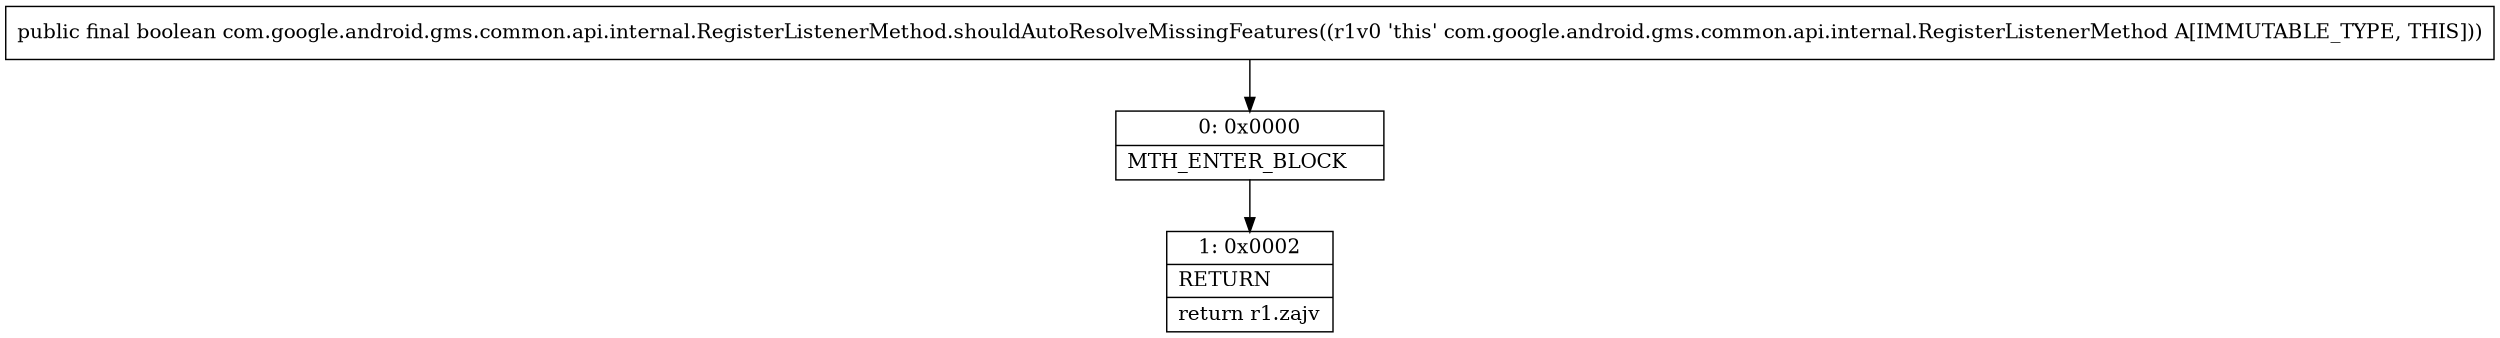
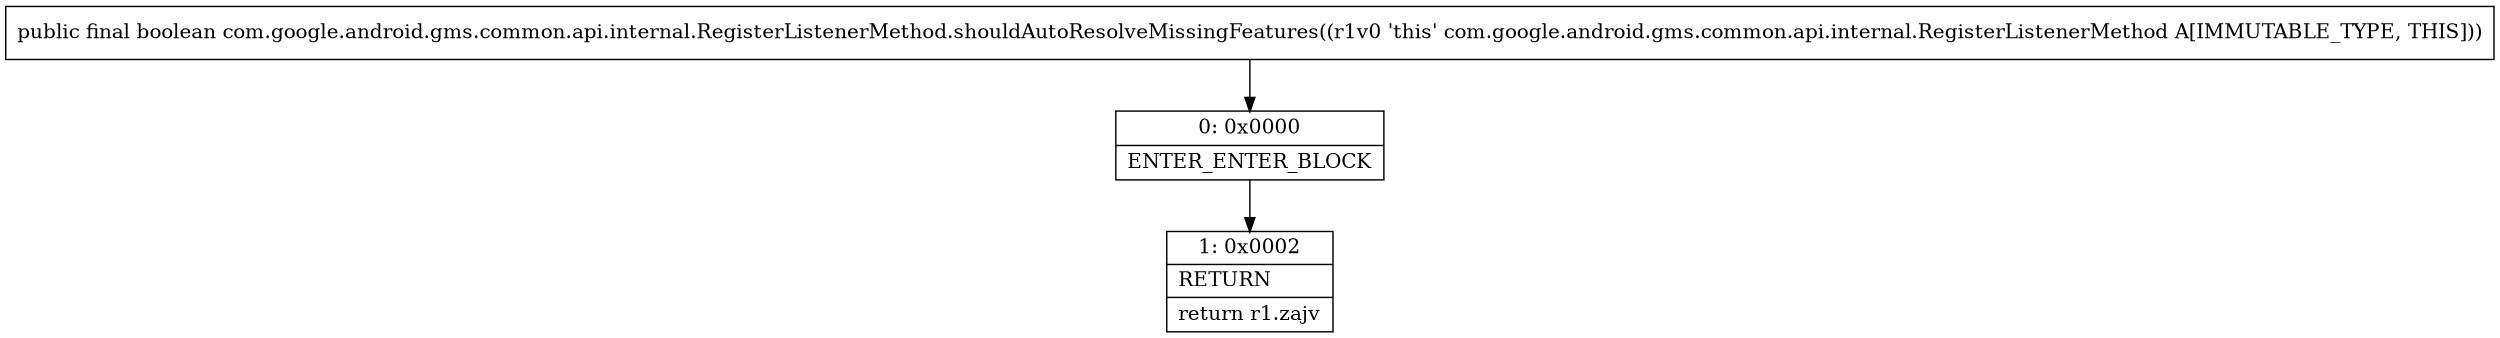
  digraph {
    node [shape=record]
-   n1 [label="{0\:\ 0x0000|MTH_ENTER_BLOCK\l}"]
+   n1 [label="{0\:\ 0x0000|ENTER_ENTER_BLOCK\l}"]
    n2 [label="{1\:\ 0x0002|RETURN\l|return r1.zajv\l}"]
    n3 [label="{public final boolean com.google.android.gms.common.api.internal.RegisterListenerMethod.shouldAutoResolveMissingFeatures((r1v0 'this' com.google.android.gms.common.api.internal.RegisterListenerMethod A[IMMUTABLE_TYPE, THIS])) }"]
    n1 -> n2
    n3 -> n1
  }
